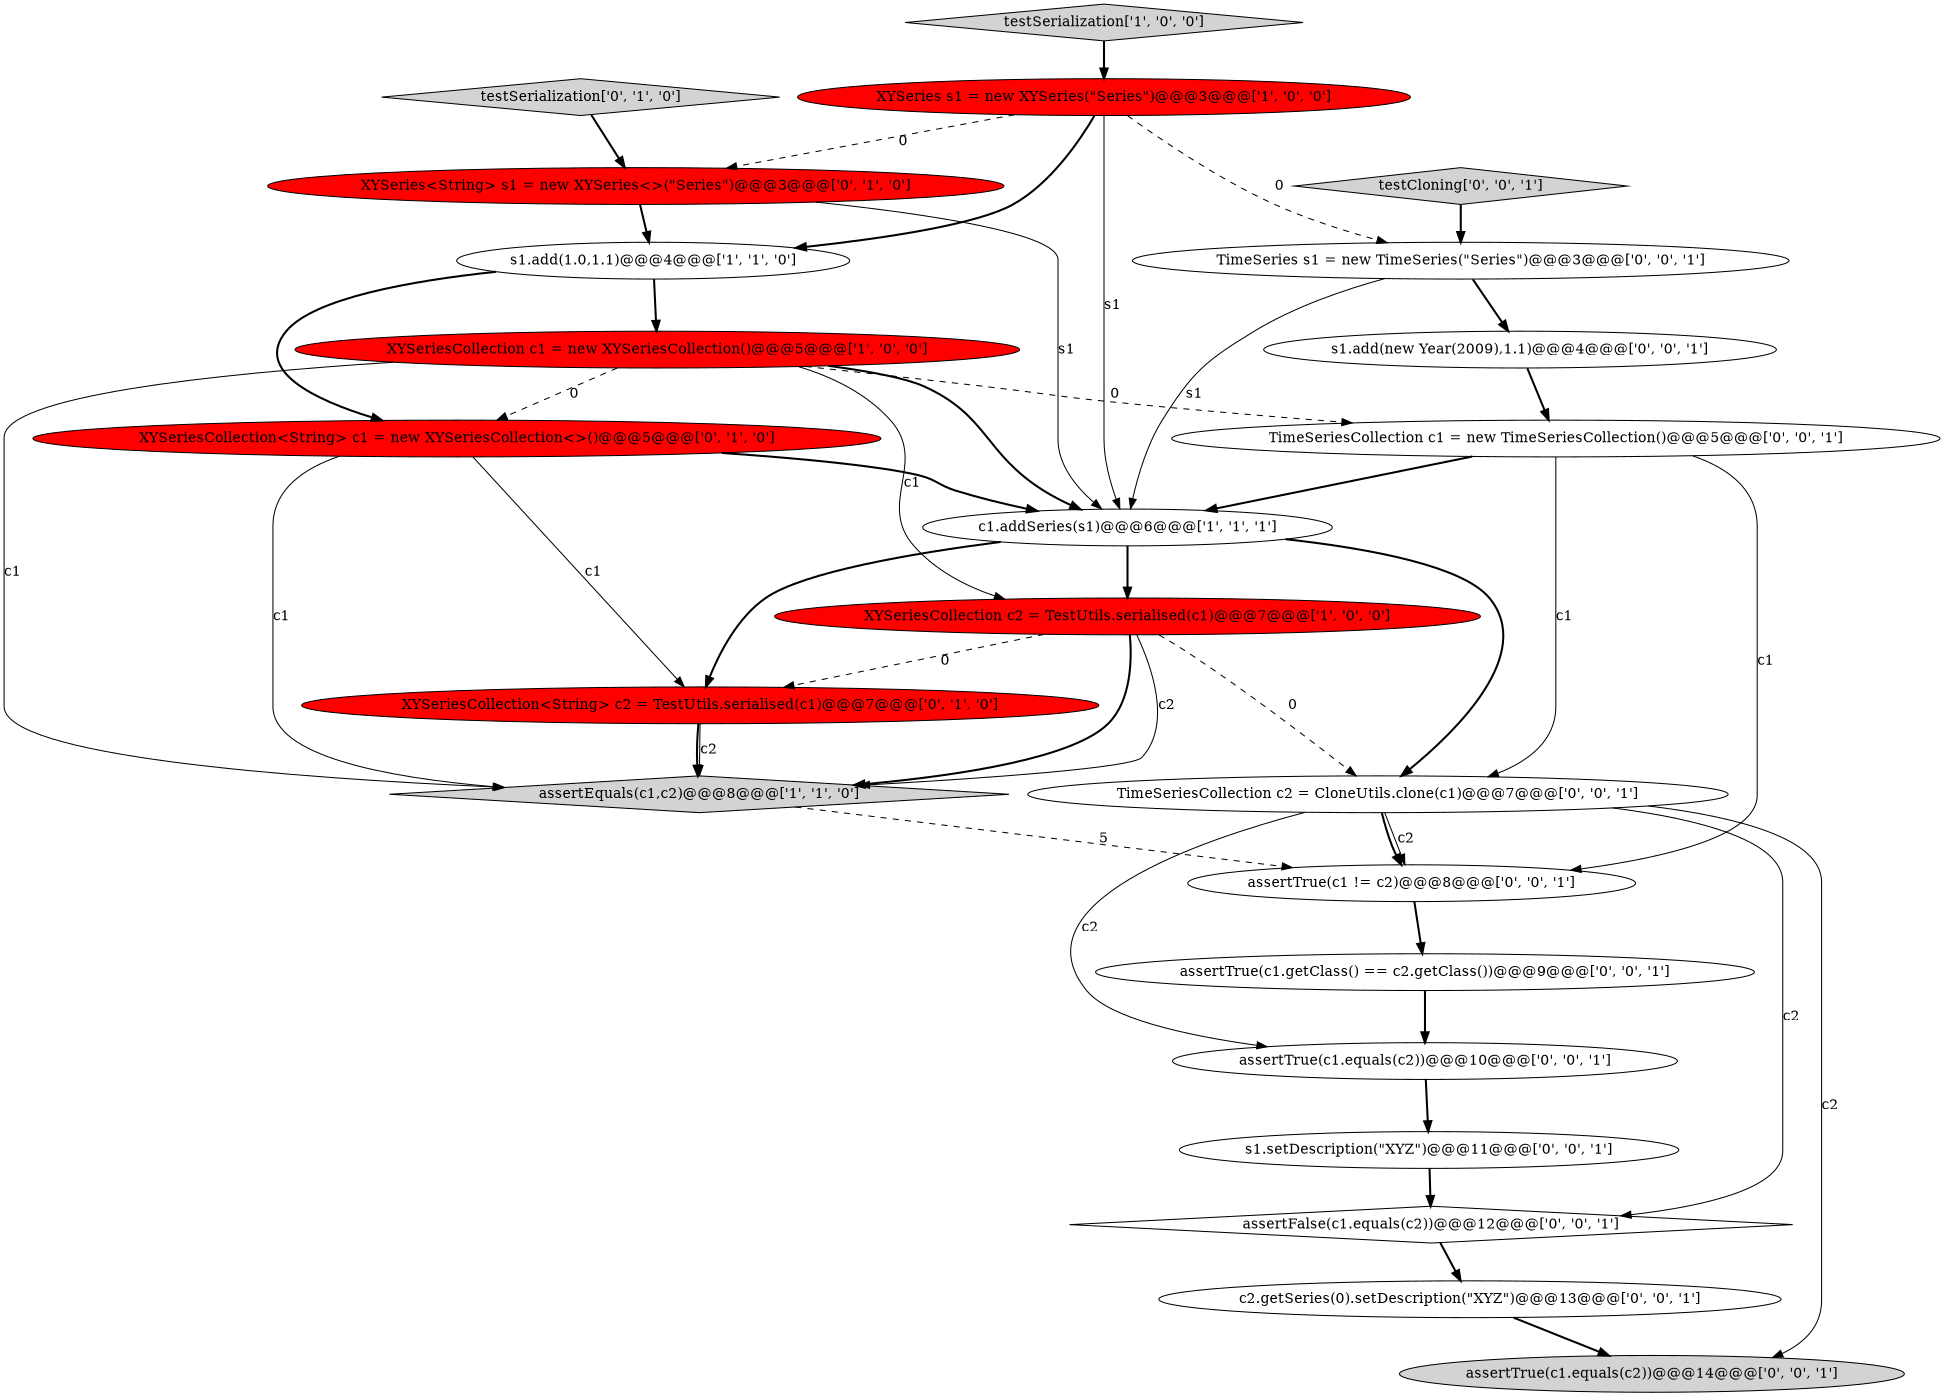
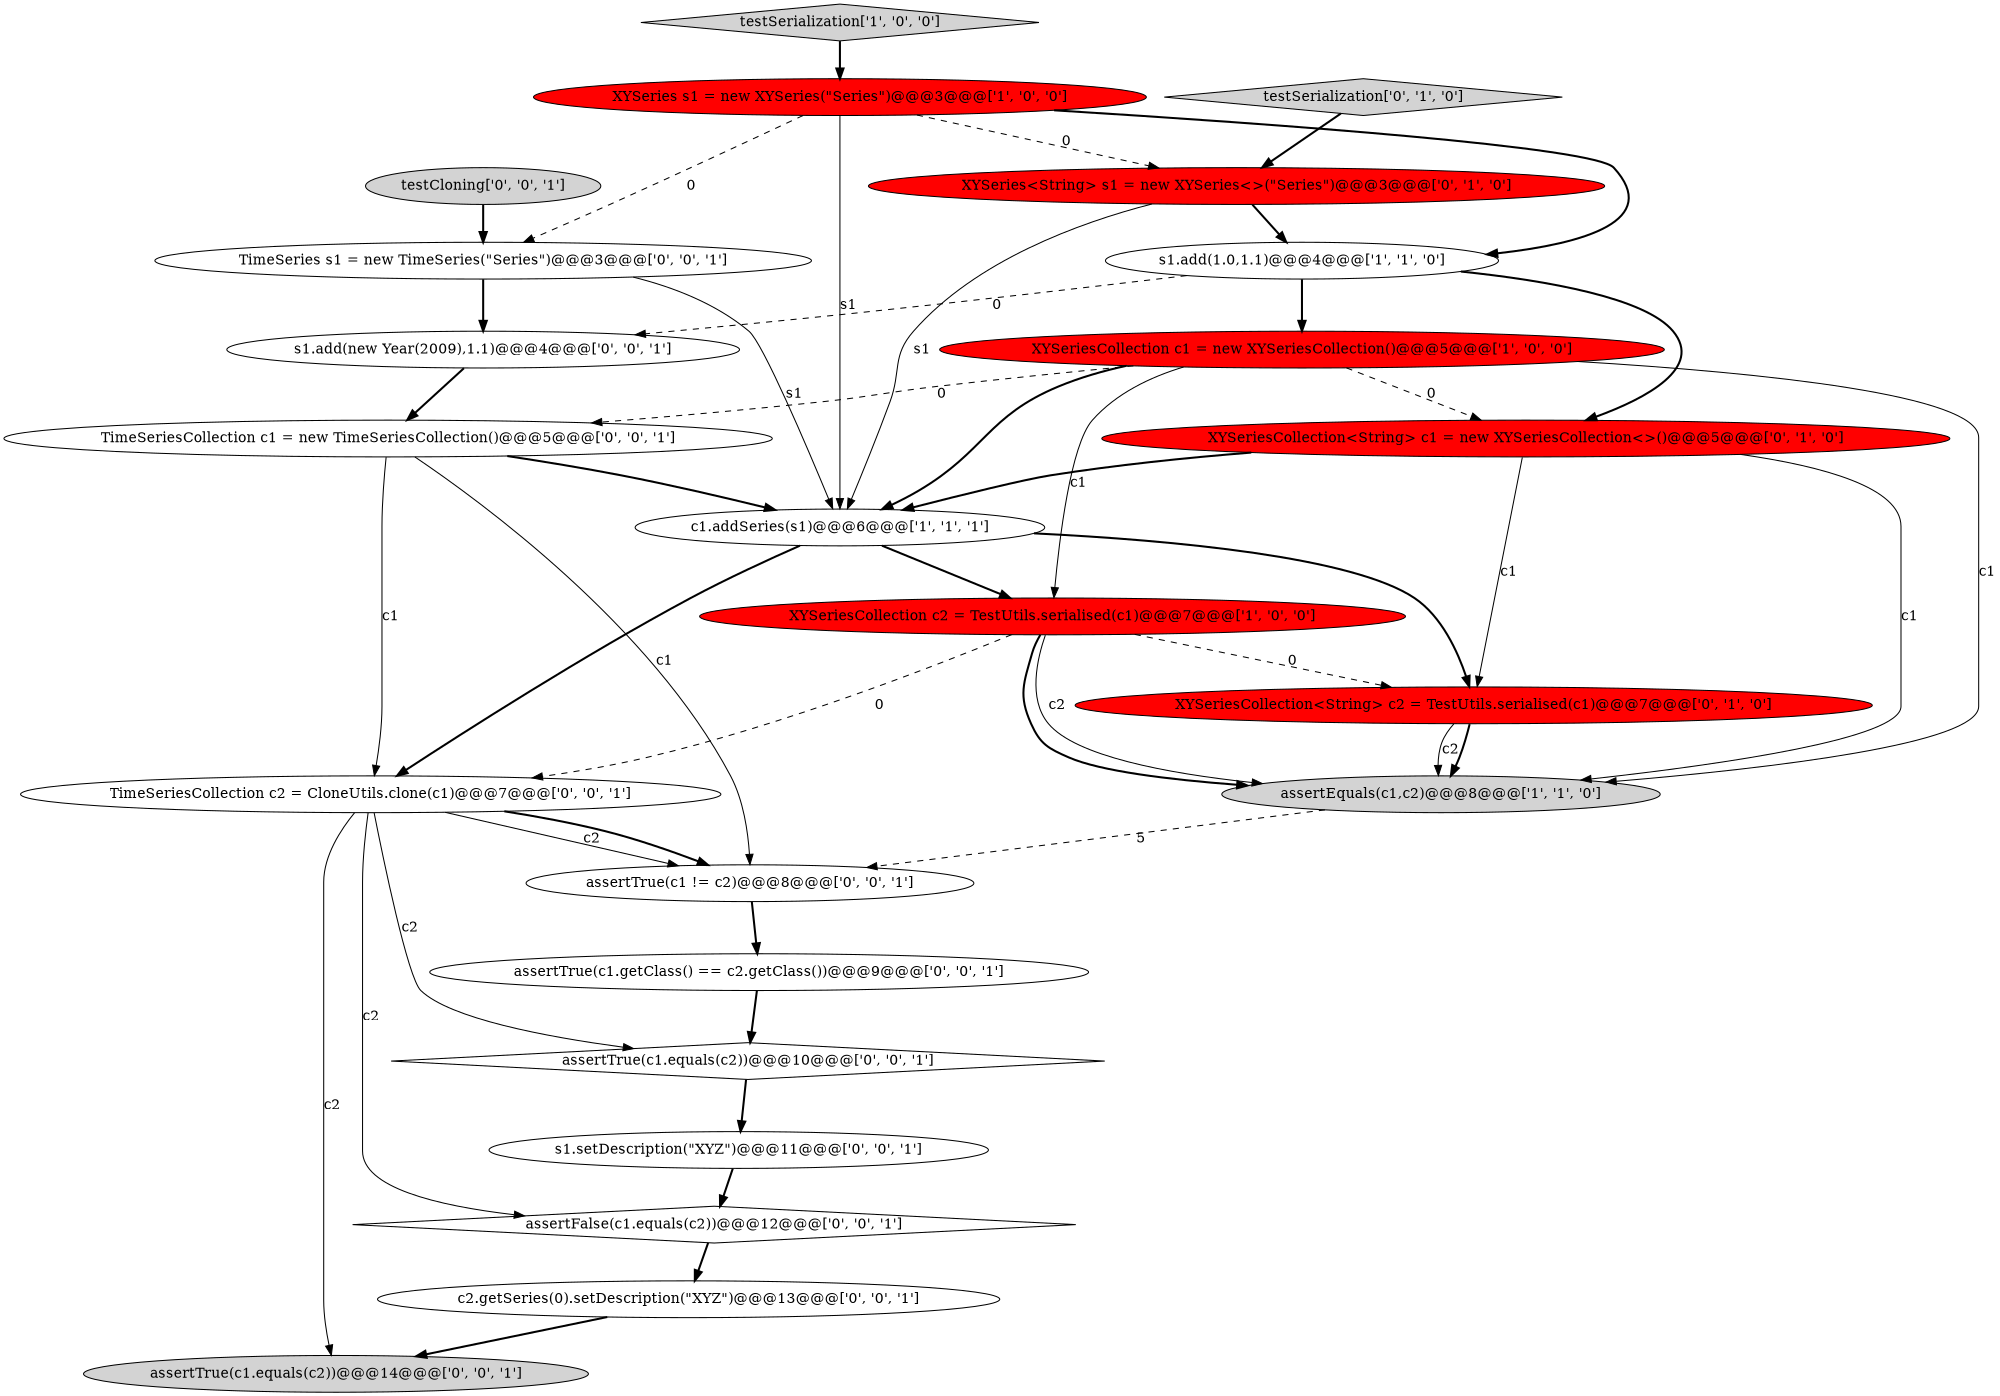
  digraph {
    node [fillcolor=white shape=ellipse style=filled]
    edge [style=bold]
    n1 [fillcolor=lightgray label="testSerialization['1', '0', '0']" shape=diamond]
    n2 [fillcolor=red label="XYSeries s1 = new XYSeries(\"Series\")@@@3@@@['1', '0', '0']"]
    n3 [label="c1.addSeries(s1)@@@6@@@['1', '1', '1']"]
    n4 [label="s1.add(1.0,1.1)@@@4@@@['1', '1', '0']"]
    n5 [fillcolor=red label="XYSeries<String> s1 = new XYSeries<>(\"Series\")@@@3@@@['0', '1', '0']"]
    n6 [label="TimeSeries s1 = new TimeSeries(\"Series\")@@@3@@@['0', '0', '1']"]
    n7 [fillcolor=red label="XYSeriesCollection c2 = TestUtils.serialised(c1)@@@7@@@['1', '0', '0']"]
    n8 [label="TimeSeriesCollection c2 = CloneUtils.clone(c1)@@@7@@@['0', '0', '1']"]
    n9 [fillcolor=red label="XYSeriesCollection<String> c2 = TestUtils.serialised(c1)@@@7@@@['0', '1', '0']"]
-   n10 [fillcolor=lightgray label="assertEquals(c1,c2)@@@8@@@['1', '1', '0']" shape=diamond]
+   n10 [fillcolor=lightgray label="assertEquals(c1,c2)@@@8@@@['1', '1', '0']"]
    n11 [fillcolor=lightgray label="assertTrue(c1.equals(c2))@@@14@@@['0', '0', '1']"]
-   n12 [label="assertTrue(c1.equals(c2))@@@10@@@['0', '0', '1']"]
+   n12 [label="assertTrue(c1.equals(c2))@@@10@@@['0', '0', '1']" shape=diamond]
    n13 [label="assertTrue(c1 != c2)@@@8@@@['0', '0', '1']"]
    n14 [label="assertFalse(c1.equals(c2))@@@12@@@['0', '0', '1']" shape=diamond]
    n15 [label="s1.setDescription(\"XYZ\")@@@11@@@['0', '0', '1']"]
    n16 [label="assertTrue(c1.getClass() == c2.getClass())@@@9@@@['0', '0', '1']"]
    n17 [label="c2.getSeries(0).setDescription(\"XYZ\")@@@13@@@['0', '0', '1']"]
    n18 [fillcolor=red label="XYSeriesCollection c1 = new XYSeriesCollection()@@@5@@@['1', '0', '0']"]
    n19 [label="TimeSeriesCollection c1 = new TimeSeriesCollection()@@@5@@@['0', '0', '1']"]
    n20 [fillcolor=red label="XYSeriesCollection<String> c1 = new XYSeriesCollection<>()@@@5@@@['0', '1', '0']"]
    n21 [label="s1.add(new Year(2009),1.1)@@@4@@@['0', '0', '1']"]
    n22 [fillcolor=lightgray label="testSerialization['0', '1', '0']" shape=diamond]
-   n23 [fillcolor=lightgray label="testCloning['0', '0', '1']" shape=diamond]
+   n23 [fillcolor=lightgray label="testCloning['0', '0', '1']"]
    n1 -> n2
    n2 -> n3 [label=s1 style=solid]
    n2 -> n4
    n2 -> n5 [label=0 style=dashed]
    n2 -> n6 [label=0 style=dashed]
    n3 -> n7
    n3 -> n8
    n3 -> n9
    n4 -> n18
    n4 -> n20
+   n4 -> n21 [label=0 style=dashed]
    n5 -> n3 [label=s1 style=solid]
    n5 -> n4
    n6 -> n3 [label=s1 style=solid]
    n6 -> n21
    n7 -> n8 [label=0 style=dashed]
    n7 -> n9 [label=0 style=dashed]
    n7 -> n10 [label=c2 style=solid]
    n7 -> n10
    n8 -> n11 [label=c2 style=solid]
    n8 -> n12 [label=c2 style=solid]
    n8 -> n13 [label=c2 style=solid]
    n8 -> n13
    n8 -> n14 [label=c2 style=solid]
    n9 -> n10 [label=c2 style=solid]
    n9 -> n10
    n10 -> n13 [label=5 style=dashed]
    n12 -> n15
    n13 -> n16
    n14 -> n17
    n15 -> n14
    n16 -> n12
    n17 -> n11
    n18 -> n3
    n18 -> n7 [label=c1 style=solid]
    n18 -> n10 [label=c1 style=solid]
    n18 -> n19 [label=0 style=dashed]
    n18 -> n20 [label=0 style=dashed]
    n19 -> n3
    n19 -> n8 [label=c1 style=solid]
    n19 -> n13 [label=c1 style=solid]
    n20 -> n3
    n20 -> n9 [label=c1 style=solid]
    n20 -> n10 [label=c1 style=solid]
    n21 -> n19
    n22 -> n5
    n23 -> n6
  }
